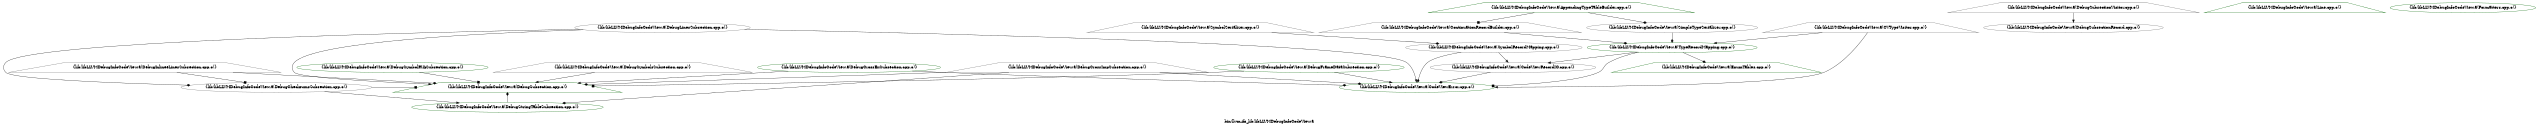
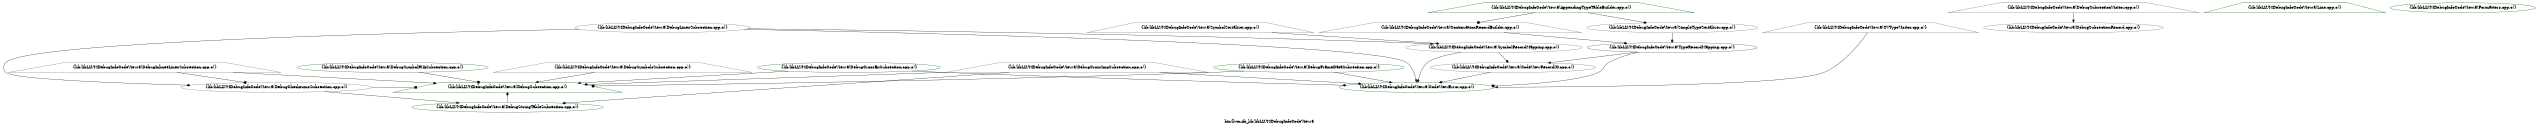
  digraph {
    label="bin/llvm-ifs_lib/libLLVMDebugInfoCodeView.a"
    rankdir=TB
    node [color=gray40 group=0 shape=ellipse]
    edge [arrowhead=diamond]
    n1 [label="{lib/libLLVMDebugInfoCodeView.a(DebugInlineeLinesSubsection.cpp.o)}" shape=trapezium]
    n2 [color=darkgreen label="{lib/libLLVMDebugInfoCodeView.a(DebugSubsection.cpp.o)}" shape=trapezium]
    n3 [label="{lib/libLLVMDebugInfoCodeView.a(DebugChecksumsSubsection.cpp.o)}"]
    n4 [color=darkgreen label="{lib/libLLVMDebugInfoCodeView.a(DebugStringTableSubsection.cpp.o)}"]
    n5 [label="{lib/libLLVMDebugInfoCodeView.a(DebugLinesSubsection.cpp.o)}"]
    n6 [color=darkgreen label="{lib/libLLVMDebugInfoCodeView.a(CodeViewError.cpp.o)}"]
    n7 [label="{lib/libLLVMDebugInfoCodeView.a(DebugSubsectionRecord.cpp.o)}"]
    n8 [color=darkgreen label="{lib/libLLVMDebugInfoCodeView.a(DebugSymbolRVASubsection.cpp.o)}"]
    n9 [label="{lib/libLLVMDebugInfoCodeView.a(DebugSymbolsSubsection.cpp.o)}" shape=trapezium]
    n10 [color=darkgreen label="{lib/libLLVMDebugInfoCodeView.a(Line.cpp.o)}" shape=trapezium]
    n11 [color=darkgreen label="{lib/libLLVMDebugInfoCodeView.a(DebugCrossExSubsection.cpp.o)}"]
    n12 [label="{lib/libLLVMDebugInfoCodeView.a(DebugCrossImpSubsection.cpp.o)}" shape=trapezium]
    n13 [color=darkgreen label="{lib/libLLVMDebugInfoCodeView.a(DebugFrameDataSubsection.cpp.o)}"]
-   n14 [color=darkgreen label="{lib/libLLVMDebugInfoCodeView.a(EnumTables.cpp.o)}" shape=trapezium]
    n15 [label="{lib/libLLVMDebugInfoCodeView.a(SymbolRecordMapping.cpp.o)}"]
    n16 [label="{lib/libLLVMDebugInfoCodeView.a(CodeViewRecordIO.cpp.o)}"]
    n17 [label="{lib/libLLVMDebugInfoCodeView.a(SymbolSerializer.cpp.o)}" shape=trapezium]
    n18 [color=darkgreen label="{lib/libLLVMDebugInfoCodeView.a(Formatters.cpp.o)}"]
    n19 [color=darkgreen label="{lib/libLLVMDebugInfoCodeView.a(AppendingTypeTableBuilder.cpp.o)}" shape=trapezium]
    n20 [label="{lib/libLLVMDebugInfoCodeView.a(ContinuationRecordBuilder.cpp.o)}" shape=trapezium]
    n21 [label="{lib/libLLVMDebugInfoCodeView.a(SimpleTypeSerializer.cpp.o)}"]
    n22 [color=darkgreen label="{lib/libLLVMDebugInfoCodeView.a(TypeRecordMapping.cpp.o)}"]
    n23 [label="{lib/libLLVMDebugInfoCodeView.a(CVTypeVisitor.cpp.o)}" shape=trapezium]
    n24 [label="{lib/libLLVMDebugInfoCodeView.a(DebugSubsectionVisitor.cpp.o)}" shape=trapezium]
    subgraph sub_1 {
      rank=same
      n1
    }
    subgraph sub_2 {
      rank=same
      n2
      n3
    }
    n1 -> n2
    n1 -> n3 [arrowhead=box]
    n3 -> n2 [arrowhead=box]
    n3 -> n4 [arrowhead=normal]
    n4 -> n2
-   n5 -> n2 [arrowhead=normal]
+   n5 -> n15 [arrowhead=normal]
    n5 -> n3
    n5 -> n6 [arrowhead=normal]
    n8 -> n2 [arrowhead=box]
    n9 -> n2 [arrowhead=normal]
    n11 -> n2 [arrowhead=normal]
    n11 -> n6
    n12 -> n2
    n12 -> n4
    n12 -> n6
    n13 -> n2 [arrowhead=box]
    n13 -> n6 [arrowhead=normal]
    n15 -> n6
-   n15 -> n16 [arrowhead=normal]
+   n15 -> n16
    n16 -> n6
    n17 -> n15
    n19 -> n20 [arrowhead=box]
    n19 -> n21
    n20 -> n22
    n21 -> n22
    n22 -> n6 [arrowhead=box]
-   n22 -> n14
    n22 -> n16 [arrowhead=normal]
    n23 -> n6 [arrowhead=normal]
-   n23 -> n22 [arrowhead=normal]
    n24 -> n7 [arrowhead=normal]
  }
